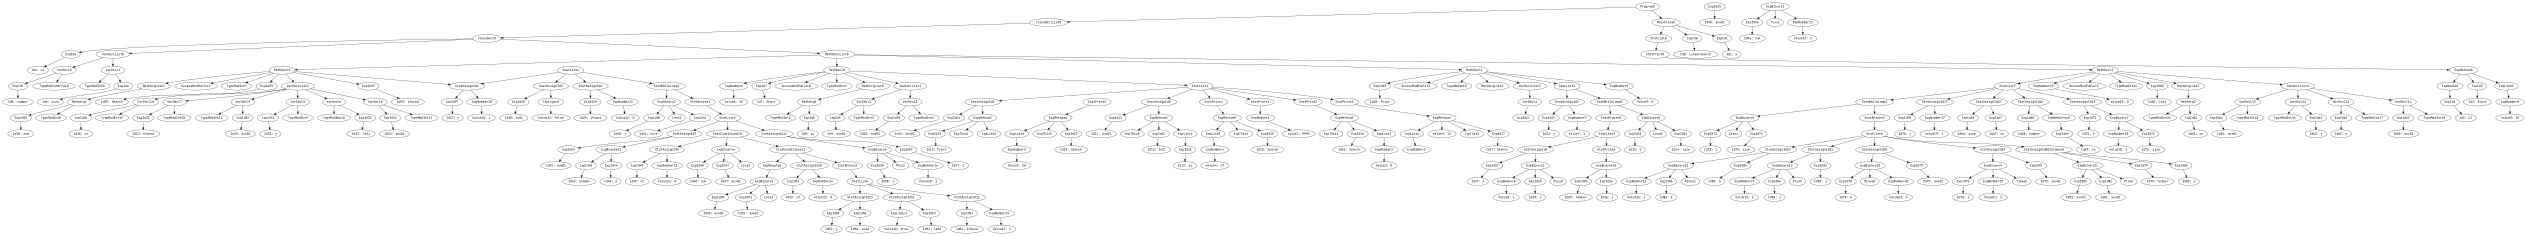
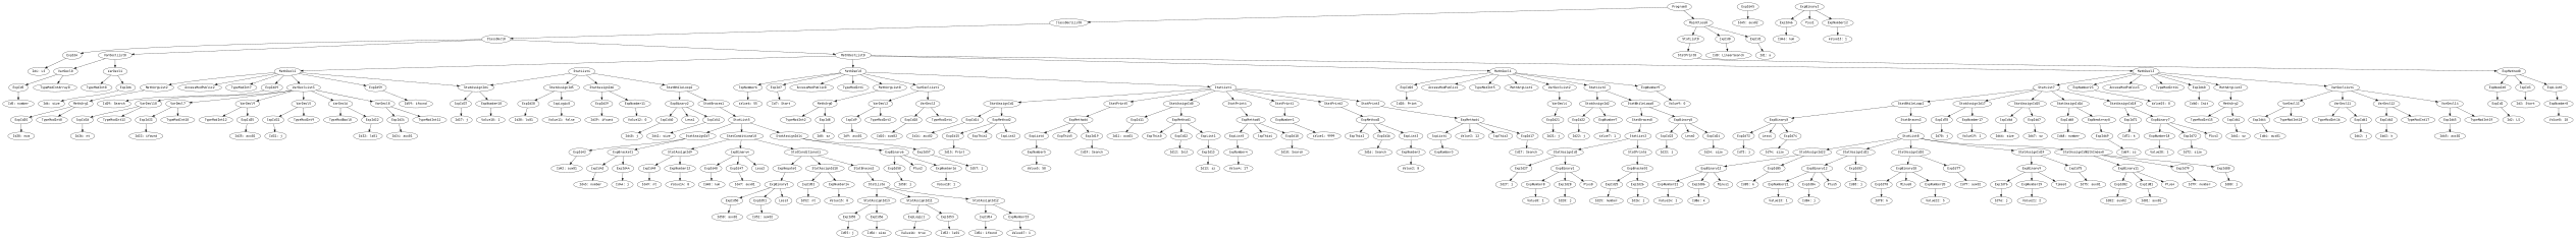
  digraph {
    fontname="JetBrains Mono"
    ordering=out
    node [fontname="JetBrains Mono"]
    edge [fontname="JetBrains Mono"]
    ClassDeclList0
    ClassDecl0
    ExpId4
    VarDeclList0
    MethDeclList0
    "Id4: LS"
    VarDecl0
    VarDecl1
    MethDecl2
    MethDecl0
    MethDecl1
    MethDecl3
    ExpNumber22
    "Value24: 1"
    ExpBinary13
    ExpId86
    Minus1
    "Id86: k"
    StatAssignId22
    ExpId85
    "Id85: k"
    ExpNumber21
    "Value23: 1"
    ExpBinary12
    ExpId84
    Plus5
    "Id84: j"
    StatAssignId21
    ExpId83
    "Id83: j"
    ExpId82
    "Id82: aux02"
    ExpBinary11
    ExpId81
    Plus4
    "Id81: aux01"
    ExpId79
    "Id79: number"
    ExpBinary10
    ExpId78
    Minus0
    ExpNumber20
    "Id78: k"
    "Value22: 3"
    StatAssignId20
    ExpId77
    "Id77: aux02"
    StatList8
    StatAssignId19
    StatAssignIdWithIndex0
    ExpBinary9
    ExpId75
    ExpId80
    ExpId76
    ExpNumber19
    Times0
    "Id75: aux01"
    "Id80: j"
    "Id76: j"
    "Value21: 2"
    StatWhileLoop2
    ExpBinary8
    StatBraces3
    ExpId73
    Less4
    ExpId74
    "Id73: j"
    "Id74: size"
    ExpId31
    "Id31: j"
    ExpId37
    "Id37: j"
    ExpId30
    "Id30: num"
    ExpId54
    "Id54: ifound"
    ExpId64
    "Id64: aux01"
    MethArgList2
    MethArg1
    TypeModInt8
    ExpId27
    "Id27: j"
    AccessModPublic2
    TypeModInt7
    ExpId29
    VarDeclList3
    ExpId59
    StatAssignId4
    "Id29: Search"
    VarDecl10
    VarDecl7
    VarDecl9
    VarDecl5
    VarDecl6
    VarDecl8
    StatList4
    StatAssignId5
    StatAssignId6
    StatWhileLoop1
    "Id59: ifound"
    ExpId36
    TypeModInt13
    ExpId33
    TypeModInt10
    TypeModInt12
    ExpId35
    TypeModInt9
    TypeModBool0
    ExpId32
    ExpId34
    TypeModInt11
    ExpId38
    ExpLogic0
    ExpNumber10
    ExpId39
    ExpNumber11
    ExpBinary2
    StatBraces1
    ExpId48
    "Id48: num"
    ExpNumber8
    "Value8: 1"
    StatAssignId17
    ExpId70
    ExpNumber17
    "Id70: j"
    "Value19: 1"
    ExpId5
    TypeModIntArray0
    TypeModInt0
    ExpId6
    ExpNumber6
    ExpId7
    AccessModPublic0
    TypeModInt1
    MethArgList0
    VarDeclList1
    StatList1
    ExpId20
    AccessModPublic1
    TypeModInt5
    MethArgList1
    VarDeclList2
    StatList2
    ExpNumber9
    StatList7
    ExpNumber23
    AccessModPublic3
    TypeModInt14
    ExpId60
    MethArgList3
    VarDeclList4
    StatAssignId3
    ExpBinary1
    ExpId28
    Plus0
    "Id28: j"
    ExpId25
    "Id25: number"
    StatBraces0
    StatList3
    StatPrint6
    ExpBracket0
    StatAssignId1
    ExpId14
    ExpMethod2
    "Id14: aux02"
    ExpId15
    ExpThis1
    ExpList2
    "Id15: Print"
    StatAssignId9
    ExpId49
    ExpNumber13
    "Id49: nt"
    "Value14: 0"
    StatAssignId2
    ExpId22
    ExpNumber7
    "Id22: j"
    "Value7: 1"
    ExpId66
    "Id66: size"
    VarDecl4
    ExpId21
+   "Id21: j"
    "Value6: 55"
    "Id7: Start"
    MethArg0
    VarDecl2
    VarDecl3
    StatPrint5
    StatAssignId0
    StatPrint4
    StatPrint1
    StatPrint2
    StatPrint3
    "Id20: Print"
    StatWhileLoop0
    "Value9: 0"
    StatAssignId15
    StatAssignId16
    StatAssignId18
    "Value25: 0"
    "Id60: Init"
    MethArg2
    VarDecl13
    VarDecl11
    VarDecl12
    VarDecl14
    ExpId65
    "Id65: aux02"
    Program0
    MainClass0
    StatList0
    ExpId0
    ExpId1
    StatPrint0
    "Id0: LinearSearch"
    "Id1: a"
    ExpMethod6
    ExpList6
    ExpThis5
    ExpId19
    ExpNumber5
    "Id19: Search"
    "Value5: 50"
    ExpId11
    ExpMethod1
    "Id11: aux01"
    ExpThis0
    ExpId12
    ExpList1
    "Id12: Init"
    ExpId13
    StatAssignId13
    ExpId55
    ExpId56
    "Id55: j"
    "Id56: size"
    ExpMethod5
    ExpList5
    ExpThis4
    ExpId18
    ExpNumber4
    "Id18: Search"
    "Value4: 17"
    ExpId67
    ExpId68
    ExpNewArray0
    ExpId71
    ExpBinary7
    "Id67: sz"
    "Id68: number"
    ExpId69
    "Id71: k"
    ExpNumber18
    ExpId72
+   Plus3
    "Id5: number"
    "Id6: size"
    StatAssignId7
    ExpId42
    ExpBracket1
    "Id42: aux01"
    ExpId43
    ExpId44
    "Id43: number"
    "Id44: j"
    ExpId26
    ExpList4
    ExpNumber3
    ExpId63
    "Id63: k"
    ExpLogic1
    "Value16: true"
    TypeModInt2
    ExpId8
    "Id8: sz"
    ExpMethod4
    "Value3: 12"
    ExpThis3
    ExpId17
    "Id17: Search"
    ExpMethod0
    ExpNewId0
    ExpId3
    ExpList0
    ExpId2
    "Id3: Start"
    ExpNumber0
    "Id2: LS"
    "Value0: 10"
    ExpId9
    TypeModInt3
    ExpId10
    TypeModInt4
    ExpNumber1
    ExpMethod3
    "Value1: 9999"
    "Id33: ifound"
    ExpBinary0
    "Id13: sz"
    ExpThis2
    ExpId16
    ExpList3
    "Id16: Search"
    ExpNumber2
    "Value2: 8"
    "Id34: aux01"
    "Id36: nt"
    "Id26: j"
    StatList5
    StatConditional0
    StatAssignId14
    ExpBinary4
    StatConditional1
    ExpBinary6
    ExpId57
    ExpId45
    "Id45: aux02"
    ExpBinary3
    ExpId46
    Plus1
    ExpNumber12
    ExpId47
    Less2
    ExpNegate0
    StatAssignId10
    StatBraces2
    ExpId58
    Plus2
    ExpNumber16
    "Id57: j"
    "Id58: j"
    "Value18: 1"
    "Id10: aux02"
    ExpId23
    Less0
    ExpId24
    "Id23: j"
    "Id24: size"
    "Id9: aux01"
    "Id38: ls01"
    "Value11: false"
    TypeModInt15
    ExpId61
    "Id61: sz"
    "Id35: aux02"
    "Id47: aux01"
    StatAssignId11
    ExpId53
    "Id53: ls01"
    TypeModInt18
    ExpNumber15
    "Value17: 1"
    "Id32: ls01"
    "Value10: 1"
    "Id39: ifound"
    "Value12: 0"
    ExpId40
    Less1
    ExpId41
    "Value20: 1"
    "Id40: j"
    "Id41: size"
    "Id46: num"
    "Value13: 1"
    ExpBinary5
    ExpId52
    ExpNumber14
    StatList6
    ExpId50
    "Id50: aux01"
    ExpId51
    "Id51: aux02"
    Less3
    "Id52: nt"
    "Value15: 0"
    StatAssignId12
    TypeModInt16
    ExpId62
    "Id62: j"
    TypeModInt17
    TypeModInt19
    "Id72: size"
    "Id69: sz"
    ClassDeclList0 -> ClassDecl0
    ClassDecl0 -> ExpId4
    ClassDecl0 -> VarDeclList0
    ClassDecl0 -> MethDeclList0
    ExpId4 -> "Id4: LS"
    VarDeclList0 -> VarDecl0
    VarDeclList0 -> VarDecl1
    MethDeclList0 -> MethDecl2
    MethDeclList0 -> MethDecl0
    MethDeclList0 -> MethDecl1
    MethDeclList0 -> MethDecl3
    VarDecl0 -> ExpId5
    VarDecl0 -> TypeModIntArray0
    VarDecl1 -> TypeModInt0
    VarDecl1 -> ExpId6
    MethDecl2 -> MethArgList2
    MethDecl2 -> AccessModPublic2
    MethDecl2 -> TypeModInt7
    MethDecl2 -> ExpId29
    MethDecl2 -> VarDeclList3
    MethDecl2 -> ExpId59
    MethDecl2 -> StatAssignId4
    MethDecl0 -> ExpNumber6
    MethDecl0 -> ExpId7
    MethDecl0 -> AccessModPublic0
    MethDecl0 -> TypeModInt1
    MethDecl0 -> MethArgList0
    MethDecl0 -> VarDeclList1
    MethDecl0 -> StatList1
    MethDecl1 -> ExpId20
    MethDecl1 -> AccessModPublic1
    MethDecl1 -> TypeModInt5
    MethDecl1 -> MethArgList1
    MethDecl1 -> VarDeclList2
    MethDecl1 -> StatList2
    MethDecl1 -> ExpNumber9
    MethDecl3 -> StatList7
    MethDecl3 -> ExpNumber23
    MethDecl3 -> AccessModPublic3
    MethDecl3 -> TypeModInt14
    MethDecl3 -> ExpId60
    MethDecl3 -> MethArgList3
    MethDecl3 -> VarDeclList4
    ExpNumber22 -> "Value24: 1"
    ExpBinary13 -> ExpNumber22
    ExpBinary13 -> ExpId86
    ExpBinary13 -> Minus1
    ExpId86 -> "Id86: k"
    StatAssignId22 -> ExpBinary13
    StatAssignId22 -> ExpId85
    ExpId85 -> "Id85: k"
    ExpNumber21 -> "Value23: 1"
    ExpBinary12 -> ExpNumber21
    ExpBinary12 -> ExpId84
    ExpBinary12 -> Plus5
    ExpId84 -> "Id84: j"
    StatAssignId21 -> ExpBinary12
    StatAssignId21 -> ExpId83
    ExpId83 -> "Id83: j"
    ExpId82 -> "Id82: aux02"
    ExpBinary11 -> ExpId82
    ExpBinary11 -> ExpId81
    ExpBinary11 -> Plus4
    ExpId81 -> "Id81: aux01"
    ExpId79 -> "Id79: number"
    ExpBinary10 -> ExpId78
    ExpBinary10 -> Minus0
    ExpBinary10 -> ExpNumber20
    ExpId78 -> "Id78: k"
    ExpNumber20 -> "Value22: 3"
    StatAssignId20 -> ExpBinary10
    StatAssignId20 -> ExpId77
    ExpId77 -> "Id77: aux02"
    StatList8 -> StatAssignId22
    StatList8 -> StatAssignId21
    StatList8 -> StatAssignId20
    StatList8 -> StatAssignId19
    StatList8 -> StatAssignIdWithIndex0
    StatAssignId19 -> ExpBinary9
    StatAssignId19 -> ExpId75
    StatAssignIdWithIndex0 -> ExpBinary11
    StatAssignIdWithIndex0 -> ExpId79
    StatAssignIdWithIndex0 -> ExpId80
    ExpBinary9 -> ExpId76
    ExpBinary9 -> ExpNumber19
    ExpBinary9 -> Times0
    ExpId75 -> "Id75: aux01"
    ExpId80 -> "Id80: j"
    ExpId76 -> "Id76: j"
    ExpNumber19 -> "Value21: 2"
    StatWhileLoop2 -> ExpBinary8
    StatWhileLoop2 -> StatBraces3
    ExpBinary8 -> ExpId73
    ExpBinary8 -> Less4
    ExpBinary8 -> ExpId74
    StatBraces3 -> StatList8
    ExpId73 -> "Id73: j"
    ExpId74 -> "Id74: size"
    ExpId31 -> "Id31: j"
    ExpId37 -> "Id37: j"
    ExpId30 -> "Id30: num"
    ExpId54 -> "Id54: ifound"
    ExpId64 -> "Id64: aux01"
    MethArgList2 -> MethArg1
    MethArg1 -> ExpId30
    MethArg1 -> TypeModInt8
    ExpId27 -> "Id27: j"
    ExpId29 -> "Id29: Search"
    VarDeclList3 -> VarDecl10
    VarDeclList3 -> VarDecl7
    VarDeclList3 -> VarDecl9
    VarDeclList3 -> VarDecl5
    VarDeclList3 -> VarDecl6
    VarDeclList3 -> VarDecl8
    ExpId59 -> "Id59: ifound"
    StatAssignId4 -> ExpId37
    StatAssignId4 -> ExpNumber10
    VarDecl10 -> ExpId36
    VarDecl10 -> TypeModInt13
    VarDecl7 -> ExpId33
    VarDecl7 -> TypeModInt10
    VarDecl9 -> TypeModInt12
    VarDecl9 -> ExpId35
    VarDecl5 -> ExpId31
    VarDecl5 -> TypeModInt9
    VarDecl6 -> TypeModBool0
    VarDecl6 -> ExpId32
    VarDecl8 -> ExpId34
    VarDecl8 -> TypeModInt11
    StatList4 -> StatAssignId4
    StatList4 -> StatAssignId5
    StatList4 -> StatAssignId6
    StatList4 -> StatWhileLoop1
    StatAssignId5 -> ExpId38
    StatAssignId5 -> ExpLogic0
    StatAssignId6 -> ExpId39
    StatAssignId6 -> ExpNumber11
    StatWhileLoop1 -> ExpBinary2
    StatWhileLoop1 -> StatBraces1
    ExpId36 -> "Id36: nt"
    ExpId33 -> "Id33: ifound"
    ExpId35 -> "Id35: aux02"
    ExpId32 -> "Id32: ls01"
    ExpId34 -> "Id34: aux01"
    ExpId38 -> "Id38: ls01"
    ExpLogic0 -> "Value11: false"
    ExpNumber10 -> "Value10: 1"
    ExpId39 -> "Id39: ifound"
    ExpNumber11 -> "Value12: 0"
    ExpBinary2 -> ExpId40
    ExpBinary2 -> Less1
    ExpBinary2 -> ExpId41
    StatBraces1 -> StatList5
    ExpId48 -> "Id48: num"
    ExpNumber8 -> "Value8: 1"
    StatAssignId17 -> ExpId70
    StatAssignId17 -> ExpNumber17
    ExpId70 -> "Id70: j"
    ExpNumber17 -> "Value19: 1"
    ExpId5 -> "Id5: number"
    ExpId6 -> "Id6: size"
    ExpNumber6 -> "Value6: 55"
    ExpId7 -> "Id7: Start"
    MethArgList0 -> MethArg0
    VarDeclList1 -> VarDecl2
    VarDeclList1 -> VarDecl3
    StatList1 -> StatAssignId1
+   StatList1 -> StatPrint5
    StatList1 -> StatAssignId0
    StatList1 -> StatPrint4
    StatList1 -> StatPrint1
    StatList1 -> StatPrint2
    StatList1 -> StatPrint3
    ExpId20 -> "Id20: Print"
    VarDeclList2 -> VarDecl4
    StatList2 -> StatAssignId2
    StatList2 -> StatWhileLoop0
    ExpNumber9 -> "Value9: 0"
    StatList7 -> StatWhileLoop2
    StatList7 -> StatAssignId17
    StatList7 -> StatAssignId15
    StatList7 -> StatAssignId16
    StatList7 -> StatAssignId18
    ExpNumber23 -> "Value25: 0"
    ExpId60 -> "Id60: Init"
    MethArgList3 -> MethArg2
    VarDeclList4 -> VarDecl13
    VarDeclList4 -> VarDecl11
    VarDeclList4 -> VarDecl12
    VarDeclList4 -> VarDecl14
    StatAssignId3 -> ExpId27
    StatAssignId3 -> ExpBinary1
    ExpBinary1 -> ExpNumber8
    ExpBinary1 -> ExpId28
    ExpBinary1 -> Plus0
    ExpId28 -> "Id28: j"
    ExpId25 -> "Id25: number"
    StatBraces0 -> StatList3
    StatList3 -> StatAssignId3
    StatList3 -> StatPrint6
    StatPrint6 -> ExpBracket0
    ExpBracket0 -> ExpId25
    ExpBracket0 -> ExpId26
    StatAssignId1 -> ExpId14
    StatAssignId1 -> ExpMethod2
    ExpId14 -> "Id14: aux02"
    ExpMethod2 -> ExpId15
    ExpMethod2 -> ExpThis1
    ExpMethod2 -> ExpList2
    ExpId15 -> "Id15: Print"
    StatAssignId9 -> ExpId49
    StatAssignId9 -> ExpNumber13
    ExpId49 -> "Id49: nt"
    ExpNumber13 -> "Value14: 0"
    StatAssignId2 -> ExpId22
    StatAssignId2 -> ExpNumber7
    ExpId22 -> "Id22: j"
    ExpNumber7 -> "Value7: 1"
    ExpId66 -> "Id66: size"
    VarDecl4 -> ExpId21
+   ExpId21 -> "Id21: j"
    MethArg0 -> TypeModInt2
    MethArg0 -> ExpId8
    VarDecl2 -> ExpId9
    VarDecl2 -> TypeModInt3
    VarDecl3 -> ExpId10
    VarDecl3 -> TypeModInt4
    StatPrint5 -> ExpMethod6
    StatAssignId0 -> ExpId11
    StatAssignId0 -> ExpMethod1
    StatPrint4 -> ExpMethod5
    StatPrint1 -> ExpNumber1
    StatPrint2 -> ExpMethod3
    StatPrint3 -> ExpMethod4
    StatWhileLoop0 -> StatBraces0
    StatWhileLoop0 -> ExpBinary0
    StatAssignId15 -> ExpId66
    StatAssignId15 -> ExpId67
    StatAssignId16 -> ExpId68
    StatAssignId16 -> ExpNewArray0
    StatAssignId18 -> ExpId71
    StatAssignId18 -> ExpBinary7
    MethArg2 -> TypeModInt15
    MethArg2 -> ExpId61
    VarDecl13 -> ExpId64
    VarDecl13 -> TypeModInt18
    VarDecl11 -> TypeModInt16
    VarDecl11 -> ExpId62
    VarDecl12 -> ExpId63
    VarDecl12 -> TypeModInt17
    VarDecl14 -> ExpId65
    VarDecl14 -> TypeModInt19
    ExpId65 -> "Id65: aux02"
    Program0 -> ClassDeclList0
    Program0 -> MainClass0
    MainClass0 -> StatList0
    MainClass0 -> ExpId0
    MainClass0 -> ExpId1
    StatList0 -> StatPrint0
    ExpId0 -> "Id0: LinearSearch"
    ExpId1 -> "Id1: a"
    StatPrint0 -> ExpMethod0
    ExpMethod6 -> ExpList6
    ExpMethod6 -> ExpThis5
    ExpMethod6 -> ExpId19
    ExpList6 -> ExpNumber5
    ExpId19 -> "Id19: Search"
    ExpNumber5 -> "Value5: 50"
    ExpId11 -> "Id11: aux01"
    ExpMethod1 -> ExpThis0
    ExpMethod1 -> ExpId12
    ExpMethod1 -> ExpList1
    ExpId12 -> "Id12: Init"
    ExpList1 -> ExpId13
    ExpId13 -> "Id13: sz"
    StatAssignId13 -> ExpId55
    StatAssignId13 -> ExpId56
    ExpId55 -> "Id55: j"
    ExpId56 -> "Id56: size"
    ExpMethod5 -> ExpList5
    ExpMethod5 -> ExpThis4
    ExpMethod5 -> ExpId18
    ExpList5 -> ExpNumber4
    ExpId18 -> "Id18: Search"
    ExpNumber4 -> "Value4: 17"
    ExpId67 -> "Id67: sz"
    ExpId68 -> "Id68: number"
    ExpNewArray0 -> ExpId69
    ExpId71 -> "Id71: k"
    ExpBinary7 -> ExpNumber18
    ExpBinary7 -> ExpId72
+   ExpBinary7 -> Plus3
    ExpId69 -> "Id69: sz"
    ExpNumber18 -> "Value20: 1"
    ExpId72 -> "Id72: size"
    StatAssignId7 -> ExpId42
    StatAssignId7 -> ExpBracket1
    ExpId42 -> "Id42: aux01"
    ExpBracket1 -> ExpId43
    ExpBracket1 -> ExpId44
    ExpId43 -> "Id43: number"
    ExpId44 -> "Id44: j"
    ExpId26 -> "Id26: j"
    ExpList4 -> ExpNumber3
    ExpId63 -> "Id63: k"
    ExpLogic1 -> "Value16: true"
    ExpId8 -> "Id8: sz"
    ExpMethod4 -> ExpList4
    ExpMethod4 -> "Value3: 12"
    ExpMethod4 -> ExpThis3
    ExpMethod4 -> ExpId17
    ExpId17 -> "Id17: Search"
    ExpMethod0 -> ExpNewId0
    ExpMethod0 -> ExpId3
    ExpMethod0 -> ExpList0
    ExpNewId0 -> ExpId2
    ExpId3 -> "Id3: Start"
    ExpList0 -> ExpNumber0
    ExpId2 -> "Id2: LS"
    ExpNumber0 -> "Value0: 10"
    ExpId9 -> "Id9: aux01"
    ExpId10 -> "Id10: aux02"
    ExpNumber1 -> "Value1: 9999"
    ExpMethod3 -> ExpThis2
    ExpMethod3 -> ExpId16
    ExpMethod3 -> ExpList3
    ExpBinary0 -> ExpId23
    ExpBinary0 -> Less0
    ExpBinary0 -> ExpId24
    ExpId16 -> "Id16: Search"
    ExpList3 -> ExpNumber2
    ExpNumber2 -> "Value2: 8"
    StatList5 -> StatAssignId7
    StatList5 -> StatConditional0
    StatList5 -> StatAssignId14
    StatConditional0 -> StatAssignId9
    StatConditional0 -> ExpBinary4
    StatConditional0 -> StatConditional1
    StatAssignId14 -> ExpBinary6
    StatAssignId14 -> ExpId57
    ExpBinary4 -> ExpId48
    ExpBinary4 -> ExpId47
    ExpBinary4 -> Less2
    StatConditional1 -> ExpNegate0
    StatConditional1 -> StatAssignId10
    StatConditional1 -> StatBraces2
    ExpBinary6 -> ExpId58
    ExpBinary6 -> Plus2
    ExpBinary6 -> ExpNumber16
    ExpId57 -> "Id57: j"
    ExpId45 -> "Id45: aux02"
    ExpBinary3 -> ExpId46
    ExpBinary3 -> Plus1
    ExpBinary3 -> ExpNumber12
    ExpId46 -> "Id46: num"
    ExpNumber12 -> "Value13: 1"
    ExpId47 -> "Id47: aux01"
    ExpNegate0 -> ExpBinary5
    StatAssignId10 -> ExpId52
    StatAssignId10 -> ExpNumber14
    StatBraces2 -> StatList6
    ExpId58 -> "Id58: j"
    ExpNumber16 -> "Value18: 1"
    ExpId23 -> "Id23: j"
    ExpId24 -> "Id24: size"
    ExpId61 -> "Id61: sz"
    StatAssignId11 -> ExpLogic1
    StatAssignId11 -> ExpId53
    ExpId53 -> "Id53: ls01"
    ExpNumber15 -> "Value17: 1"
    ExpId40 -> "Id40: j"
    ExpId41 -> "Id41: size"
    ExpBinary5 -> ExpId50
    ExpBinary5 -> ExpId51
    ExpBinary5 -> Less3
    ExpId52 -> "Id52: nt"
    ExpNumber14 -> "Value15: 0"
    StatList6 -> StatAssignId13
    StatList6 -> StatAssignId11
    StatList6 -> StatAssignId12
    ExpId50 -> "Id50: aux01"
    ExpId51 -> "Id51: aux02"
    StatAssignId12 -> ExpId54
    StatAssignId12 -> ExpNumber15
    ExpId62 -> "Id62: j"
  }
